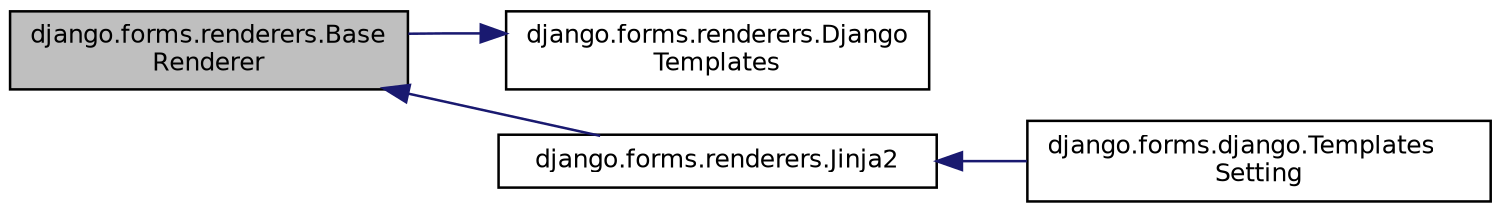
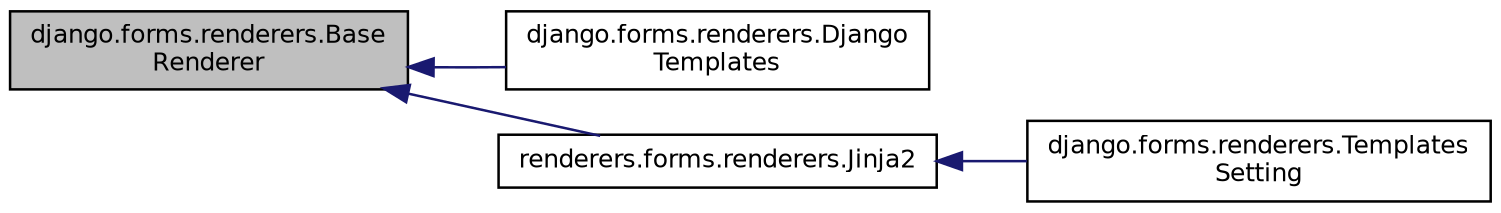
  digraph {
    rankdir=LR
    node [color=black fillcolor=white fontname=Helvetica fontsize=10 shape=record style=filled]
    edge [color=midnightblue dir=back fontname=Helvetica fontsize=10 labelfontname=Helvetica labelfontsize=10 style=solid]
    n1 [fillcolor=grey75 fontcolor=black height=0.2 label="django.forms.renderers.Base\lRenderer" width=0.4]
    n2 [height=0.2 label="django.forms.renderers.Django\lTemplates" width=0.4]
-   n3 [height=0.2 label="django.forms.renderers.Jinja2" width=0.4]
-   n4 [height=0.2 label="django.forms.django.Templates\lSetting" width=0.4]
-   n2 -> n1
+   n3 [height=0.2 label="renderers.forms.renderers.Jinja2" width=0.4]
+   n4 [height=0.2 label="django.forms.renderers.Templates\lSetting" width=0.4]
+   n1 -> n2
    n1 -> n3
    n3 -> n4
  }
